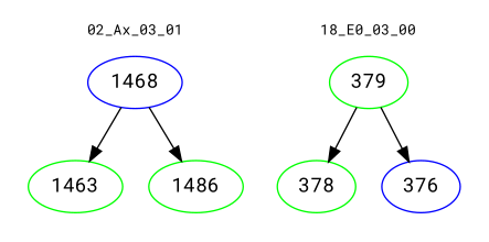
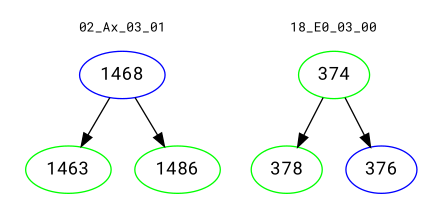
  digraph {
    fontname="Roboto Mono"
    node [color=green fontname="Roboto Mono"]
    edge [color=black fontname="Roboto Mono"]
    n1 [color=blue label=1468]
    n2 [label=1463]
    n3 [label=1486]
-   n4 [label=379]
+   n4 [label=374]
    n5 [label=378]
    n6 [color=blue label=376]
    subgraph cluster_1 {
      color=white
      fontsize=10
      label="02_Ax_03_01"
      n1
      n2
      n3
    }
    subgraph cluster_2 {
      color=white
      fontsize=10
      label="18_E0_03_00"
      n4
      n5
      n6
    }
    n1 -> n2
    n1 -> n3
    n4 -> n5
    n4 -> n6
  }
